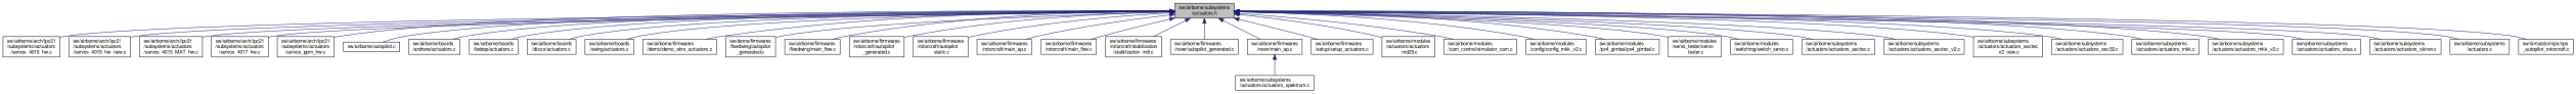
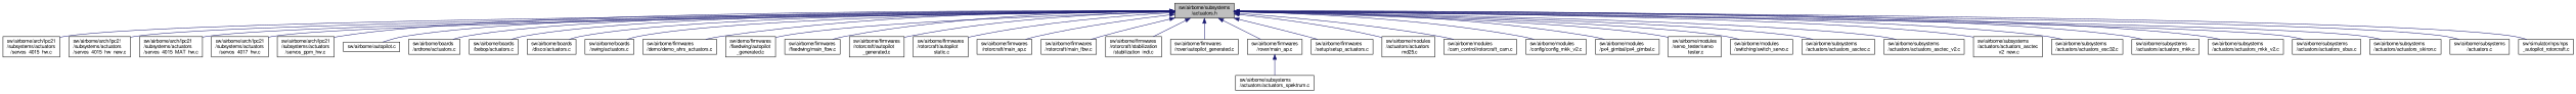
  digraph {
    node [color=black fillcolor=white fontname=FreeSans fontsize=10 shape=record style=filled]
    edge [color=midnightblue dir=back fontname=FreeSans fontsize=10 labelfontname=FreeSans labelfontsize=10 style=solid]
    n1 [fillcolor=grey75 fontcolor=black height=0.2 label="sw/airborne/subsystems\l/actuators.h" width=0.4]
    n2 [height=0.2 label="sw/airborne/arch/lpc21\l/subsystems/actuators\l/servos_4015_hw.c" width=0.4]
    n3 [height=0.2 label="sw/airborne/arch/lpc21\l/subsystems/actuators\l/servos_4015_hw_new.c" width=0.4]
    n4 [height=0.2 label="sw/airborne/arch/lpc21\l/subsystems/actuators\l/servos_4015_MAT_hw.c" width=0.4]
    n5 [height=0.2 label="sw/airborne/arch/lpc21\l/subsystems/actuators\l/servos_4017_hw.c" width=0.4]
    n6 [height=0.2 label="sw/airborne/arch/lpc21\l/subsystems/actuators\l/servos_ppm_hw.c" width=0.4]
    n7 [height=0.2 label="sw/airborne/autopilot.c" width=0.4]
    n8 [height=0.2 label="sw/airborne/boards\l/ardrone/actuators.c" width=0.4]
    n9 [height=0.2 label="sw/airborne/boards\l/bebop/actuators.c" width=0.4]
    n10 [height=0.2 label="sw/airborne/boards\l/disco/actuators.c" width=0.4]
    n11 [height=0.2 label="sw/airborne/boards\l/swing/actuators.c" width=0.4]
    n12 [height=0.2 label="sw/airborne/firmwares\l/demo/demo_ahrs_actuators.c" width=0.4]
    n13 [height=0.2 label="sw/demo/firmwares\l/fixedwing/autopilot\l_generated.c" width=0.4]
    n14 [height=0.2 label="sw/airborne/firmwares\l/fixedwing/main_fbw.c" width=0.4]
    n15 [height=0.2 label="sw/airborne/firmwares\l/rotorcraft/autopilot\l_generated.c" width=0.4]
    n16 [height=0.2 label="sw/airborne/firmwares\l/rotorcraft/autopilot\l_static.c" width=0.4]
    n17 [height=0.2 label="sw/airborne/firmwares\l/rotorcraft/main_ap.c" width=0.4]
    n18 [height=0.2 label="sw/airborne/firmwares\l/rotorcraft/main_fbw.c" width=0.4]
    n19 [height=0.2 label="sw/airborne/firmwares\l/rotorcraft/stabilization\l/stabilization_indi.c" width=0.4]
    n20 [height=0.2 label="sw/airborne/firmwares\l/rover/autopilot_generated.c" width=0.4]
    n21 [height=0.2 label="sw/airborne/firmwares\l/rover/main_ap.c" width=0.4]
    n22 [height=0.2 label="sw/airborne/firmwares\l/setup/setup_actuators.c" width=0.4]
    n23 [height=0.2 label="sw/airborne/modules\l/actuators/actuators\l_md25.c" width=0.4]
-   n24 [height=0.2 label="sw/airborne/modules\l/cam_control/simulator_cam.c" width=0.4]
+   n24 [height=0.2 label="sw/airborne/modules\l/cam_control/rotorcraft_cam.c" width=0.4]
    n25 [height=0.2 label="sw/airborne/modules\l/config/config_mkk_v2.c" width=0.4]
    n26 [height=0.2 label="sw/airborne/modules\l/px4_gimbal/px4_gimbal.c" width=0.4]
    n27 [height=0.2 label="sw/airborne/modules\l/servo_tester/servo\l_tester.c" width=0.4]
    n28 [height=0.2 label="sw/airborne/modules\l/switching/switch_servo.c" width=0.4]
    n29 [height=0.2 label="sw/airborne/subsystems\l/actuators/actuators_asctec.c" width=0.4]
    n30 [height=0.2 label="sw/airborne/subsystems\l/actuators/actuators_asctec_v2.c" width=0.4]
    n31 [height=0.2 label="sw/airborne/subsystems\l/actuators/actuators_asctec\l_v2_new.c" width=0.4]
    n32 [height=0.2 label="sw/airborne/subsystems\l/actuators/actuators_esc32.c" width=0.4]
    n33 [height=0.2 label="sw/airborne/subsystems\l/actuators/actuators_mkk.c" width=0.4]
    n34 [height=0.2 label="sw/airborne/subsystems\l/actuators/actuators_mkk_v2.c" width=0.4]
    n35 [height=0.2 label="sw/airborne/subsystems\l/actuators/actuators_sbus.c" width=0.4]
    n36 [height=0.2 label="sw/airborne/subsystems\l/actuators/actuators_skiron.c" width=0.4]
    n37 [height=0.2 label="sw/airborne/subsystems\l/actuators.c" width=0.4]
    n38 [height=0.2 label="sw/simulator/nps/nps\l_autopilot_rotorcraft.c" width=0.4]
    n39 [height=0.2 label="sw/airborne/subsystems\l/actuators/actuators_spektrum.c" width=0.4]
    n1 -> n2
    n1 -> n3
    n1 -> n4
    n1 -> n5
    n1 -> n6
    n1 -> n7
    n1 -> n8
    n1 -> n9
    n1 -> n10
    n1 -> n11
    n1 -> n12
    n1 -> n13
    n1 -> n14
    n1 -> n15
    n1 -> n16
    n1 -> n17
    n1 -> n18
    n1 -> n19
    n1 -> n20
    n1 -> n21
    n1 -> n22
    n1 -> n23
    n1 -> n24
    n1 -> n25
    n1 -> n26
    n1 -> n27
    n1 -> n28
    n1 -> n29
    n1 -> n30
    n1 -> n31
    n1 -> n32
    n1 -> n33
    n1 -> n34
    n1 -> n35
    n1 -> n36
    n1 -> n37
    n1 -> n38
    n21 -> n39
  }
